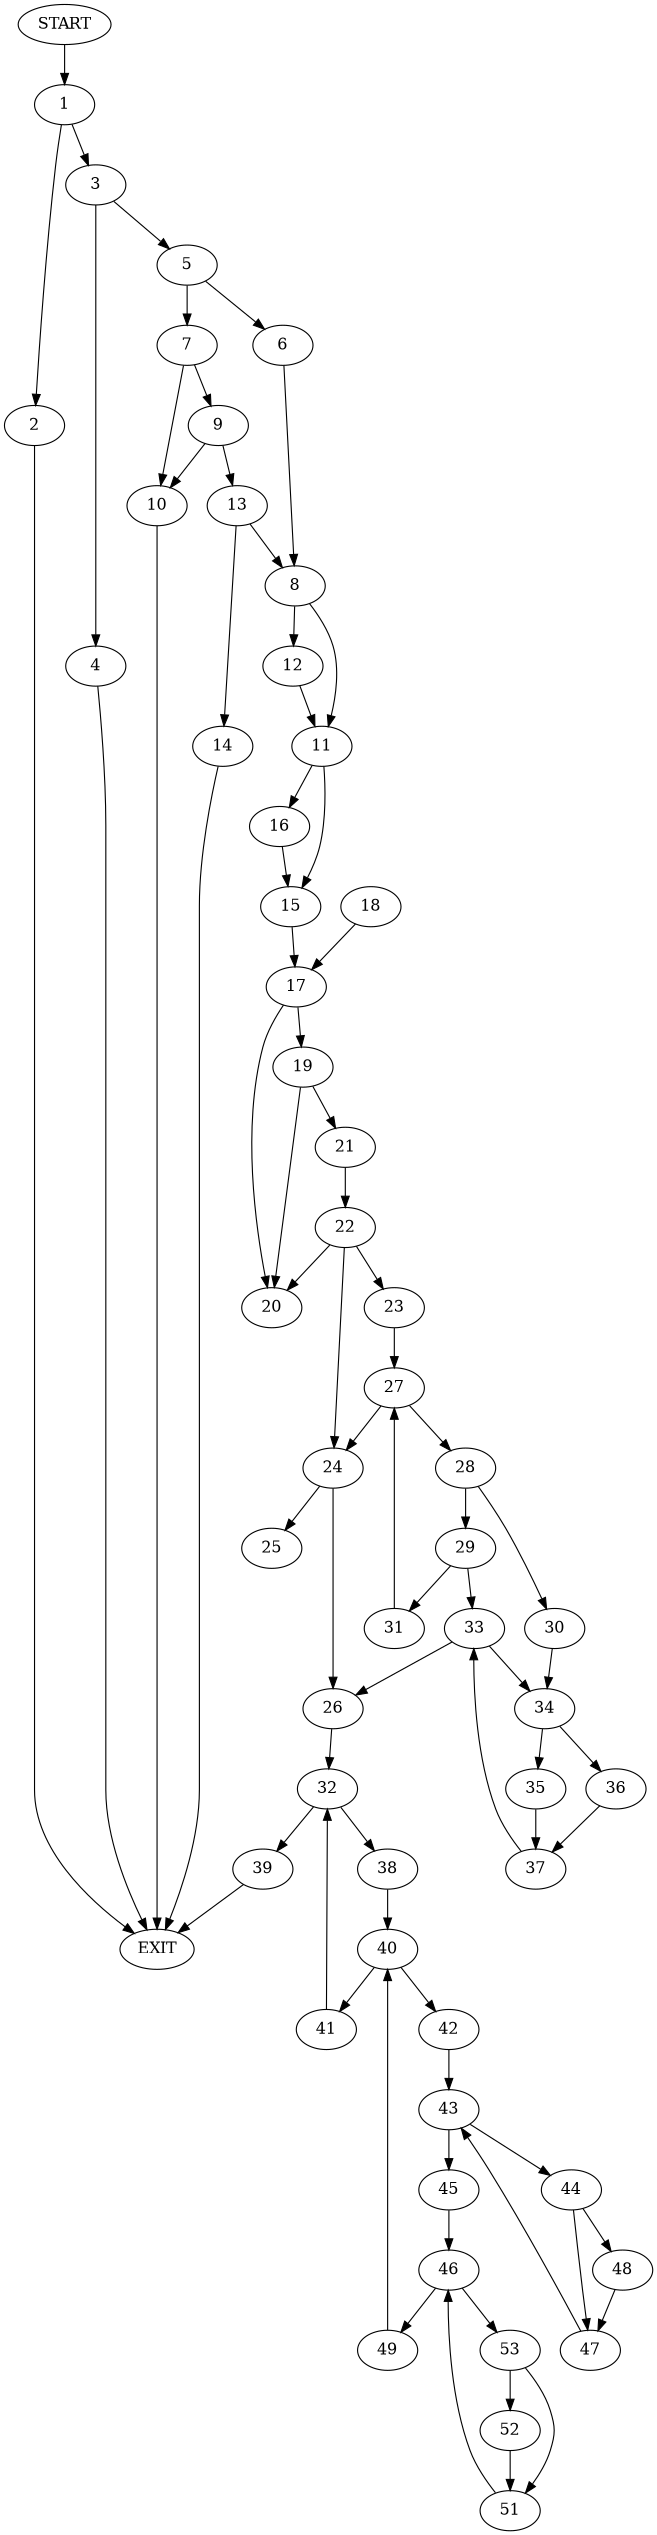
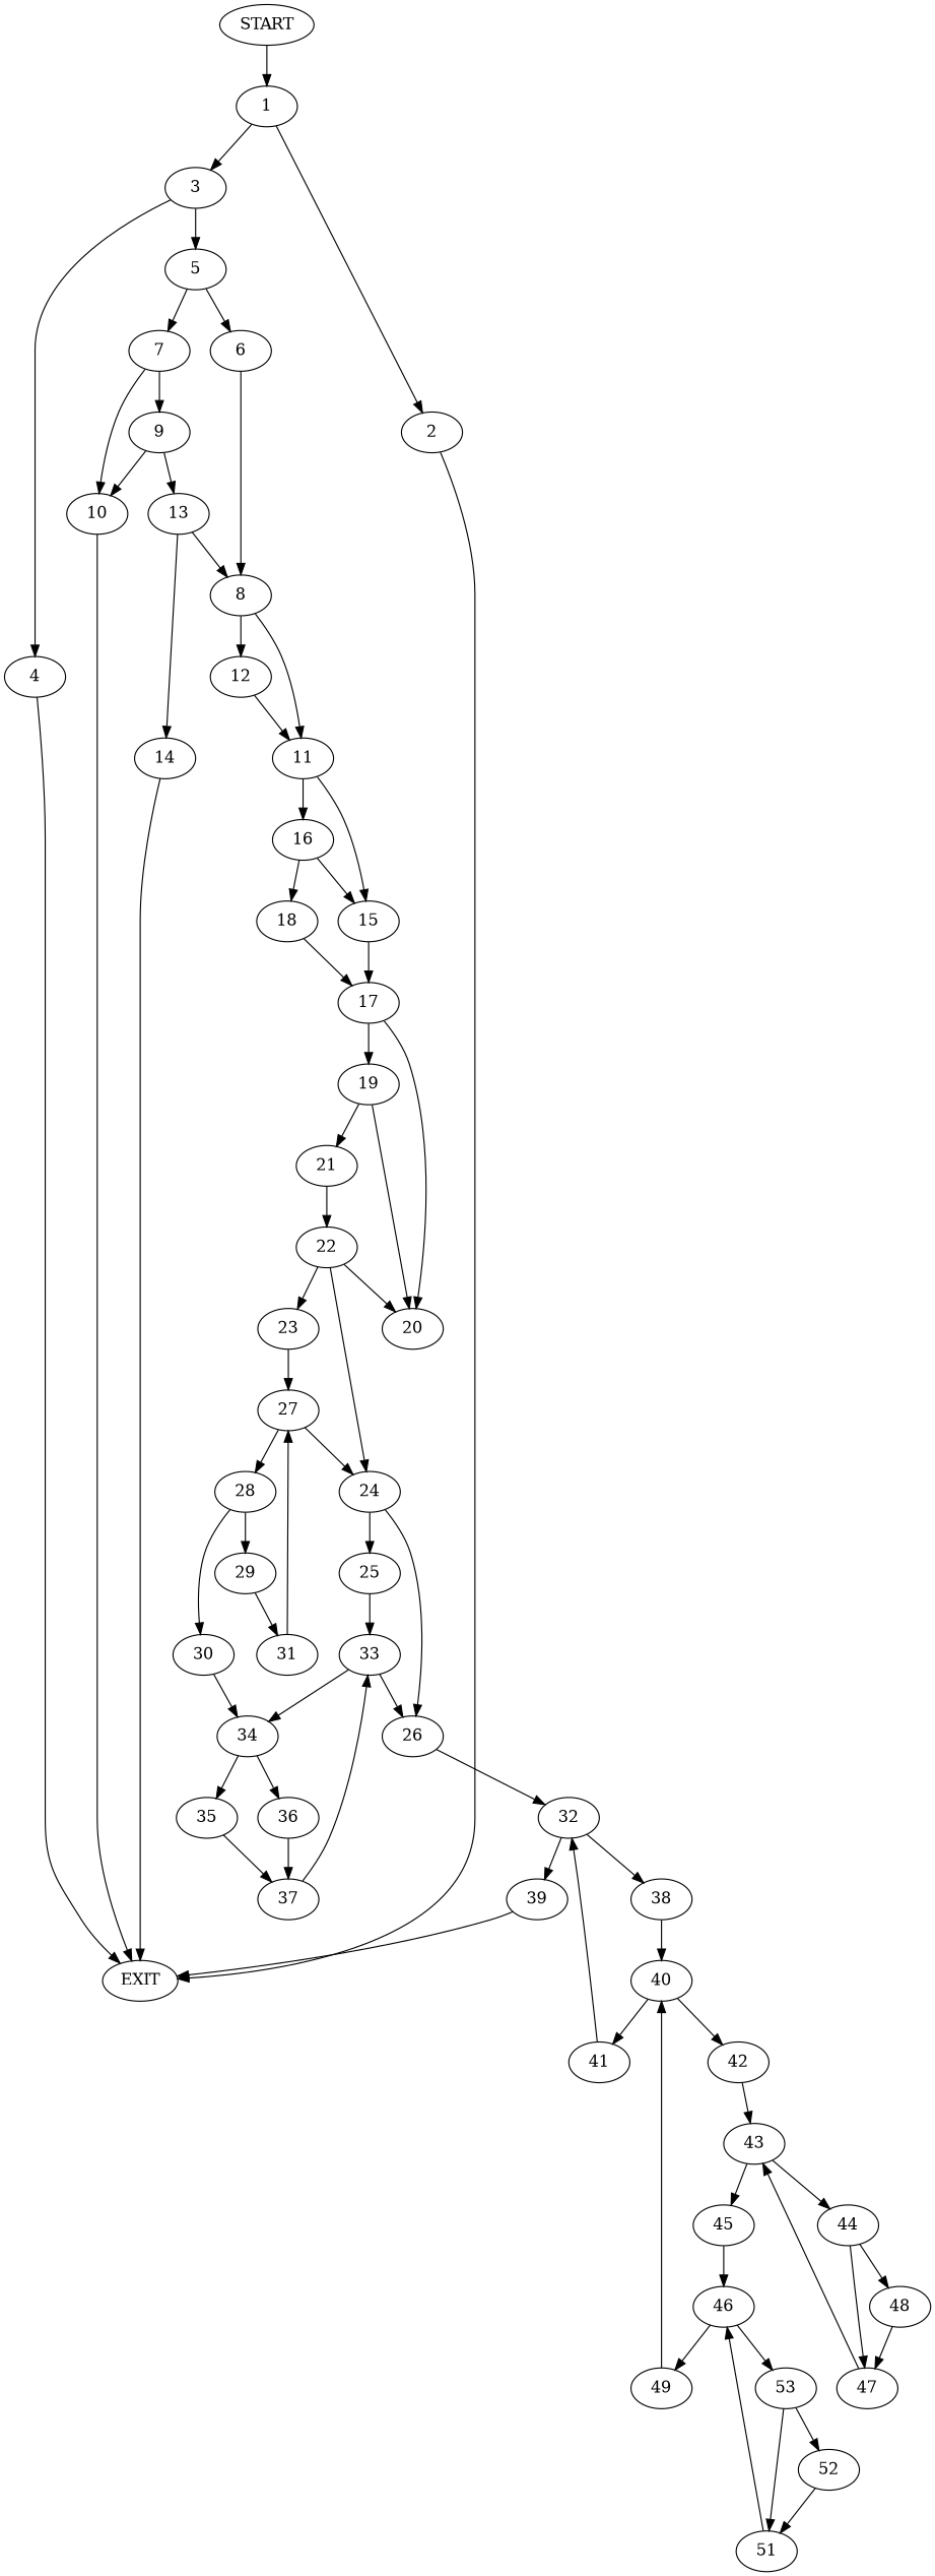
  digraph {
    n1 [label=START]
    1
    2
    3
    n5 [label=EXIT]
    4
    5
    6
    7
    8
    9
    10
    11
    12
    13
    15
    16
    14
    17
    18
    19
    20
    21
    22
    23
    24
    27
    25
    26
    28
    33
    32
    34
    38
    39
    29
    30
    31
    40
    35
    36
    37
    41
    42
    43
    44
    45
    47
    48
    46
    49
    n52 [label=53]
    51
    52
    n1 -> 1
    1 -> 2
    1 -> 3
    2 -> n5
    3 -> 4
    3 -> 5
    4 -> n5
    5 -> 6
    5 -> 7
    6 -> 8
    7 -> 9
    7 -> 10
    8 -> 11
    8 -> 12
    9 -> 10
    9 -> 13
    10 -> n5
    11 -> 15
    11 -> 16
    12 -> 11
    13 -> 8
    13 -> 14
    15 -> 17
    16 -> 15
+   16 -> 18
    14 -> n5
    17 -> 19
    17 -> 20
    18 -> 17
    19 -> 20
    19 -> 21
    21 -> 22
    22 -> 20
    22 -> 23
    22 -> 24
    23 -> 27
    24 -> 25
    24 -> 26
    27 -> 24
    27 -> 28
-   29 -> 33
+   25 -> 33
    26 -> 32
    28 -> 29
    28 -> 30
    33 -> 26
    33 -> 34
    32 -> 38
    32 -> 39
    34 -> 35
    34 -> 36
    38 -> 40
    39 -> n5
    29 -> 31
    30 -> 34
    31 -> 27
    40 -> 41
    40 -> 42
    35 -> 37
    36 -> 37
    37 -> 33
    41 -> 32
    42 -> 43
    43 -> 44
    43 -> 45
    44 -> 47
    44 -> 48
    45 -> 46
    47 -> 43
    48 -> 47
    46 -> 49
    46 -> n52
    49 -> 40
    n52 -> 51
    n52 -> 52
    51 -> 46
    52 -> 51
  }
